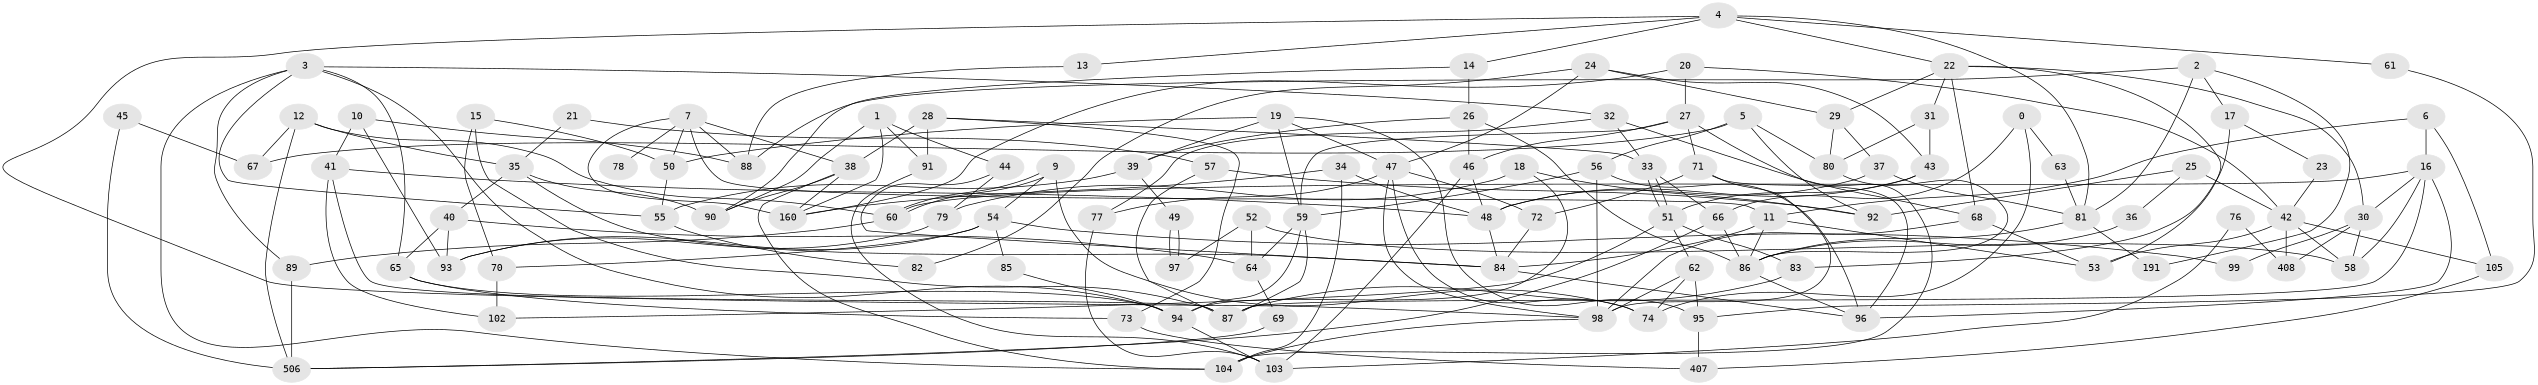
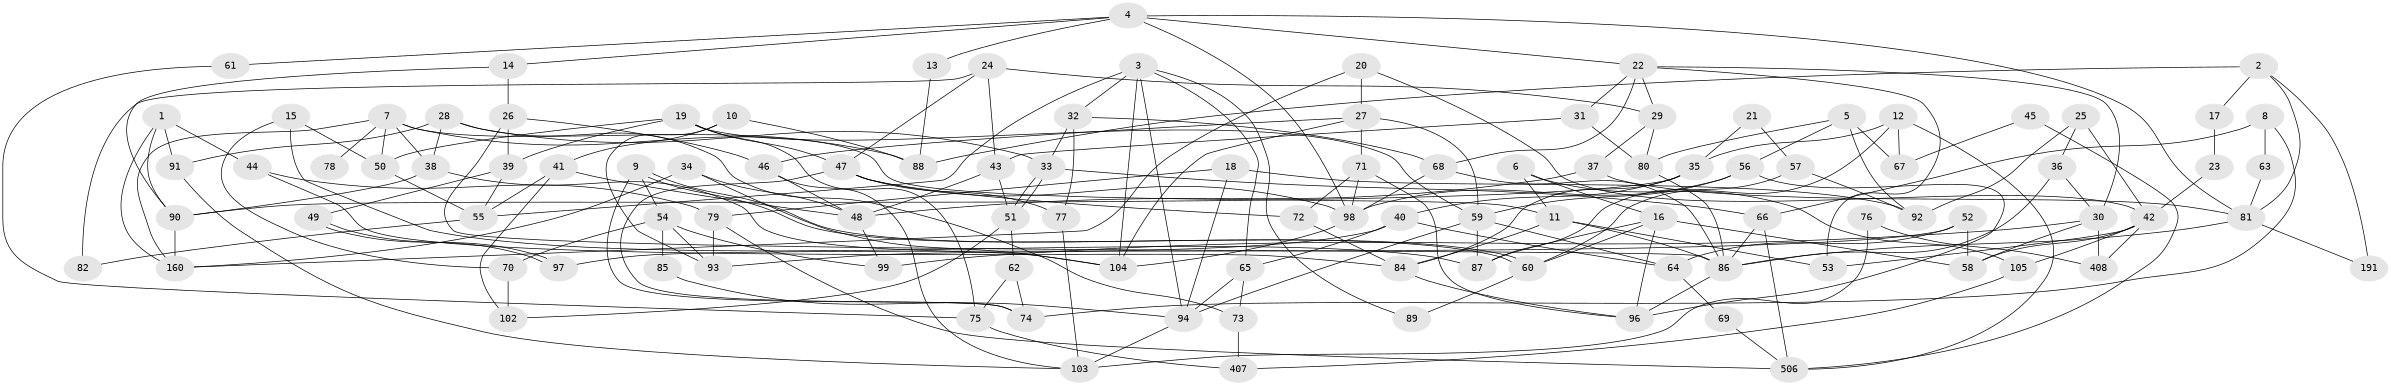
  graph {
    fontname="DejaVu Sans Mono"
    node [color=gray90 fontname="DejaVu Sans Mono" style=filled]
    edge [fontname="DejaVu Sans Mono"]
    1
    44
    90
    91
    n5 [label=160]
    84
    79
    103
    2
    17
    81
    88
    n13 [label=191]
    23
-   83
    86
    3
    32
    55
    65
    89
    94
    104
    68
    33
    77
    82
    73
    4
    13
    14
    22
    61
    98
    26
    53
    30
    29
    31
-   95
+   95 [label=75]
    5
    56
    67
    80
    92
    96
    59
    6
    11
    16
    105
    60
    87
    58
    n55 [label=407]
    7
    38
    50
    78
-   8 [label=0]
+   8
    63
    66
    74
    n64 [label=506]
    9
    54
    93
    70
    99
    85
    10
    41
    48
    102
    12
    35
    40
    39
    46
    15
    n81 [label=408]
    42
    18
    19
    47
    49
    72
    64
    20
    27
    71
    21
    57
    37
    43
    24
    51
    25
    36
    28
    62
    34
    97
    69
    45
    52
    76
    1 -- 44
    1 -- 90
    1 -- 91
    1 -- n5
    44 -- 84
    44 -- 79
-   38 -- n5
+   90 -- n5
    91 -- 103
    84 -- 96
-   89 -- n64
+   79 -- n64
    79 -- 93
    2 -- 17
    2 -- 81
    2 -- 88
    2 -- n13
    17 -- 23
-   17 -- 83
    81 -- n13
    81 -- 86
    23 -- 42
-   83 -- 87
    86 -- 96
    3 -- 32
    3 -- 55
    3 -- 65
    3 -- 89
    3 -- 94
    3 -- 104
    32 -- 68
    32 -- 33
    32 -- 77
    55 -- 82
    65 -- 94
    65 -- 73
    94 -- 103
-   68 -- 53
+   68 -- 86
    68 -- 98
    33 -- 66
    33 -- 51
    33 -- 51
    77 -- 103
    73 -- n55
    4 -- 81
    4 -- 13
    4 -- 14
    4 -- 22
    4 -- 61
    4 -- 98
    13 -- 88
    14 -- 90
    14 -- 26
    22 -- 68
    22 -- 53
    22 -- 30
    22 -- 29
    22 -- 31
    61 -- 95
    98 -- 104
    26 -- 86
    26 -- 39
    26 -- 46
    30 -- 58
    30 -- 99
    30 -- n81
    29 -- 80
    29 -- 37
    31 -- 80
    31 -- 43
    95 -- n55
    5 -- 56
    5 -- 67
    5 -- 80
    5 -- 92
    56 -- 98
    56 -- 96
    56 -- 59
    80 -- 86
    59 -- 94
    59 -- 87
    59 -- 64
    6 -- 11
    6 -- 16
    6 -- 105
    11 -- 84
    11 -- 86
    11 -- 53
-   16 -- 30
+   36 -- 30
    16 -- 96
    16 -- 60
    16 -- 87
    16 -- 58
    105 -- n55
    60 -- 89
    7 -- n5
    7 -- 88
    7 -- 11
    7 -- 38
    7 -- 50
    7 -- 78
    38 -- 90
    38 -- 104
    50 -- 55
    8 -- 63
    8 -- 66
    8 -- 74
    63 -- 81
    66 -- 86
    66 -- n64
    9 -- 60
    9 -- 60
    9 -- 74
    9 -- 54
    54 -- 93
    54 -- 70
    54 -- 99
    54 -- 85
    70 -- 102
    85 -- 94
    10 -- 88
    10 -- 93
    10 -- 41
-   41 -- 87
+   41 -- 55
    41 -- 48
    41 -- 102
-   48 -- 84
+   48 -- 99
    12 -- 67
    12 -- 60
    12 -- n64
    12 -- 35
    35 -- 90
    35 -- 84
    35 -- 40
    40 -- 65
    40 -- 93
    40 -- 64
    39 -- 55
    39 -- 49
    46 -- 103
    46 -- 48
    15 -- 87
    15 -- 50
    15 -- 70
    42 -- 53
    42 -- 105
    42 -- 58
    42 -- n81
    18 -- 79
    18 -- 94
    18 -- 92
    19 -- 95
    19 -- 59
    19 -- 50
    19 -- 39
    19 -- 47
    47 -- 77
    47 -- 98
    47 -- 74
    47 -- 72
    49 -- 97
    49 -- 97
    72 -- 84
    64 -- 69
    20 -- n5
    20 -- 42
    20 -- 27
    27 -- 104
    27 -- 59
    27 -- 46
    27 -- 71
    71 -- 98
    71 -- 96
    71 -- 72
    21 -- 35
    21 -- 57
    57 -- 92
    57 -- 87
    37 -- 81
    37 -- 48
    43 -- 48
    43 -- 51
    24 -- 82
    24 -- 29
    24 -- 47
    24 -- 43
-   51 -- 83
    51 -- 102
    51 -- 62
    25 -- 92
    25 -- 42
    25 -- 36
    36 -- 86
    28 -- 91
    28 -- 33
    28 -- 73
    28 -- 38
-   62 -- 98
    62 -- 95
    62 -- 74
    34 -- n5
    34 -- 104
    34 -- 48
    69 -- n64
    45 -- 67
    45 -- n64
    52 -- 58
    52 -- 64
    52 -- 97
    76 -- 103
    76 -- n81
  }
